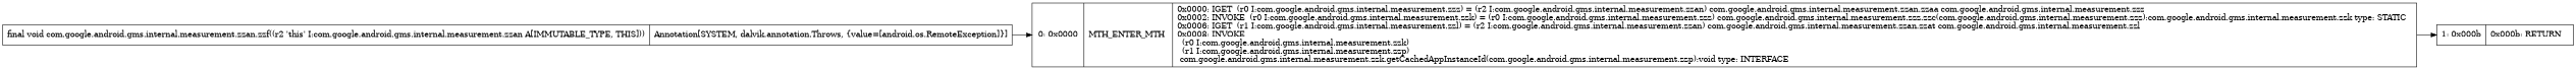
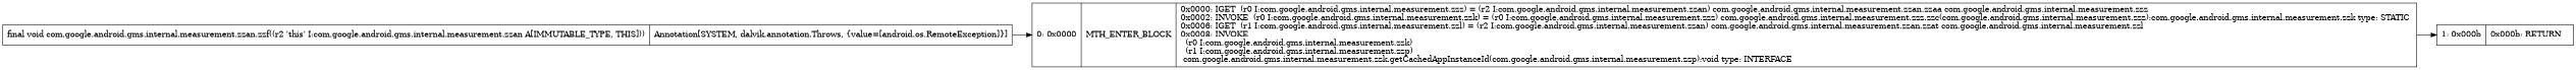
  digraph {
    rankdir=LR
    node [shape=record]
-   n1 [label="{0\:\ 0x0000|MTH_ENTER_MTH\l|0x0000: IGET  (r0 I:com.google.android.gms.internal.measurement.zzz) = (r2 I:com.google.android.gms.internal.measurement.zzan) com.google.android.gms.internal.measurement.zzan.zzaa com.google.android.gms.internal.measurement.zzz \l0x0002: INVOKE  (r0 I:com.google.android.gms.internal.measurement.zzk) = (r0 I:com.google.android.gms.internal.measurement.zzz) com.google.android.gms.internal.measurement.zzz.zzc(com.google.android.gms.internal.measurement.zzz):com.google.android.gms.internal.measurement.zzk type: STATIC \l0x0006: IGET  (r1 I:com.google.android.gms.internal.measurement.zzl) = (r2 I:com.google.android.gms.internal.measurement.zzan) com.google.android.gms.internal.measurement.zzan.zzat com.google.android.gms.internal.measurement.zzl \l0x0008: INVOKE  \l  (r0 I:com.google.android.gms.internal.measurement.zzk)\l  (r1 I:com.google.android.gms.internal.measurement.zzp)\l com.google.android.gms.internal.measurement.zzk.getCachedAppInstanceId(com.google.android.gms.internal.measurement.zzp):void type: INTERFACE \l}"]
+   n1 [label="{0\:\ 0x0000|MTH_ENTER_BLOCK\l|0x0000: IGET  (r0 I:com.google.android.gms.internal.measurement.zzz) = (r2 I:com.google.android.gms.internal.measurement.zzan) com.google.android.gms.internal.measurement.zzan.zzaa com.google.android.gms.internal.measurement.zzz \l0x0002: INVOKE  (r0 I:com.google.android.gms.internal.measurement.zzk) = (r0 I:com.google.android.gms.internal.measurement.zzz) com.google.android.gms.internal.measurement.zzz.zzc(com.google.android.gms.internal.measurement.zzz):com.google.android.gms.internal.measurement.zzk type: STATIC \l0x0006: IGET  (r1 I:com.google.android.gms.internal.measurement.zzl) = (r2 I:com.google.android.gms.internal.measurement.zzan) com.google.android.gms.internal.measurement.zzan.zzat com.google.android.gms.internal.measurement.zzl \l0x0008: INVOKE  \l  (r0 I:com.google.android.gms.internal.measurement.zzk)\l  (r1 I:com.google.android.gms.internal.measurement.zzp)\l com.google.android.gms.internal.measurement.zzk.getCachedAppInstanceId(com.google.android.gms.internal.measurement.zzp):void type: INTERFACE \l}"]
    n2 [label="{1\:\ 0x000b|0x000b: RETURN   \l}"]
    n3 [label="{final void com.google.android.gms.internal.measurement.zzan.zzf((r2 'this' I:com.google.android.gms.internal.measurement.zzan A[IMMUTABLE_TYPE, THIS]))  | Annotation[SYSTEM, dalvik.annotation.Throws, \{value=[android.os.RemoteException]\}]\l}"]
    n1 -> n2
    n3 -> n1
  }
